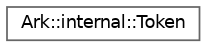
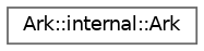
  digraph {
    rankdir=TB
-   n1 [color=grey40 fillcolor=white fontname=Helvetica fontsize=10 height=0.2 label="Ark::internal::Token" shape=box style=filled width=0.4]
+   n1 [color=grey40 fillcolor=white fontname=Helvetica fontsize=10 height=0.2 label="Ark::internal::Ark" shape=box style=filled width=0.4]
  }
